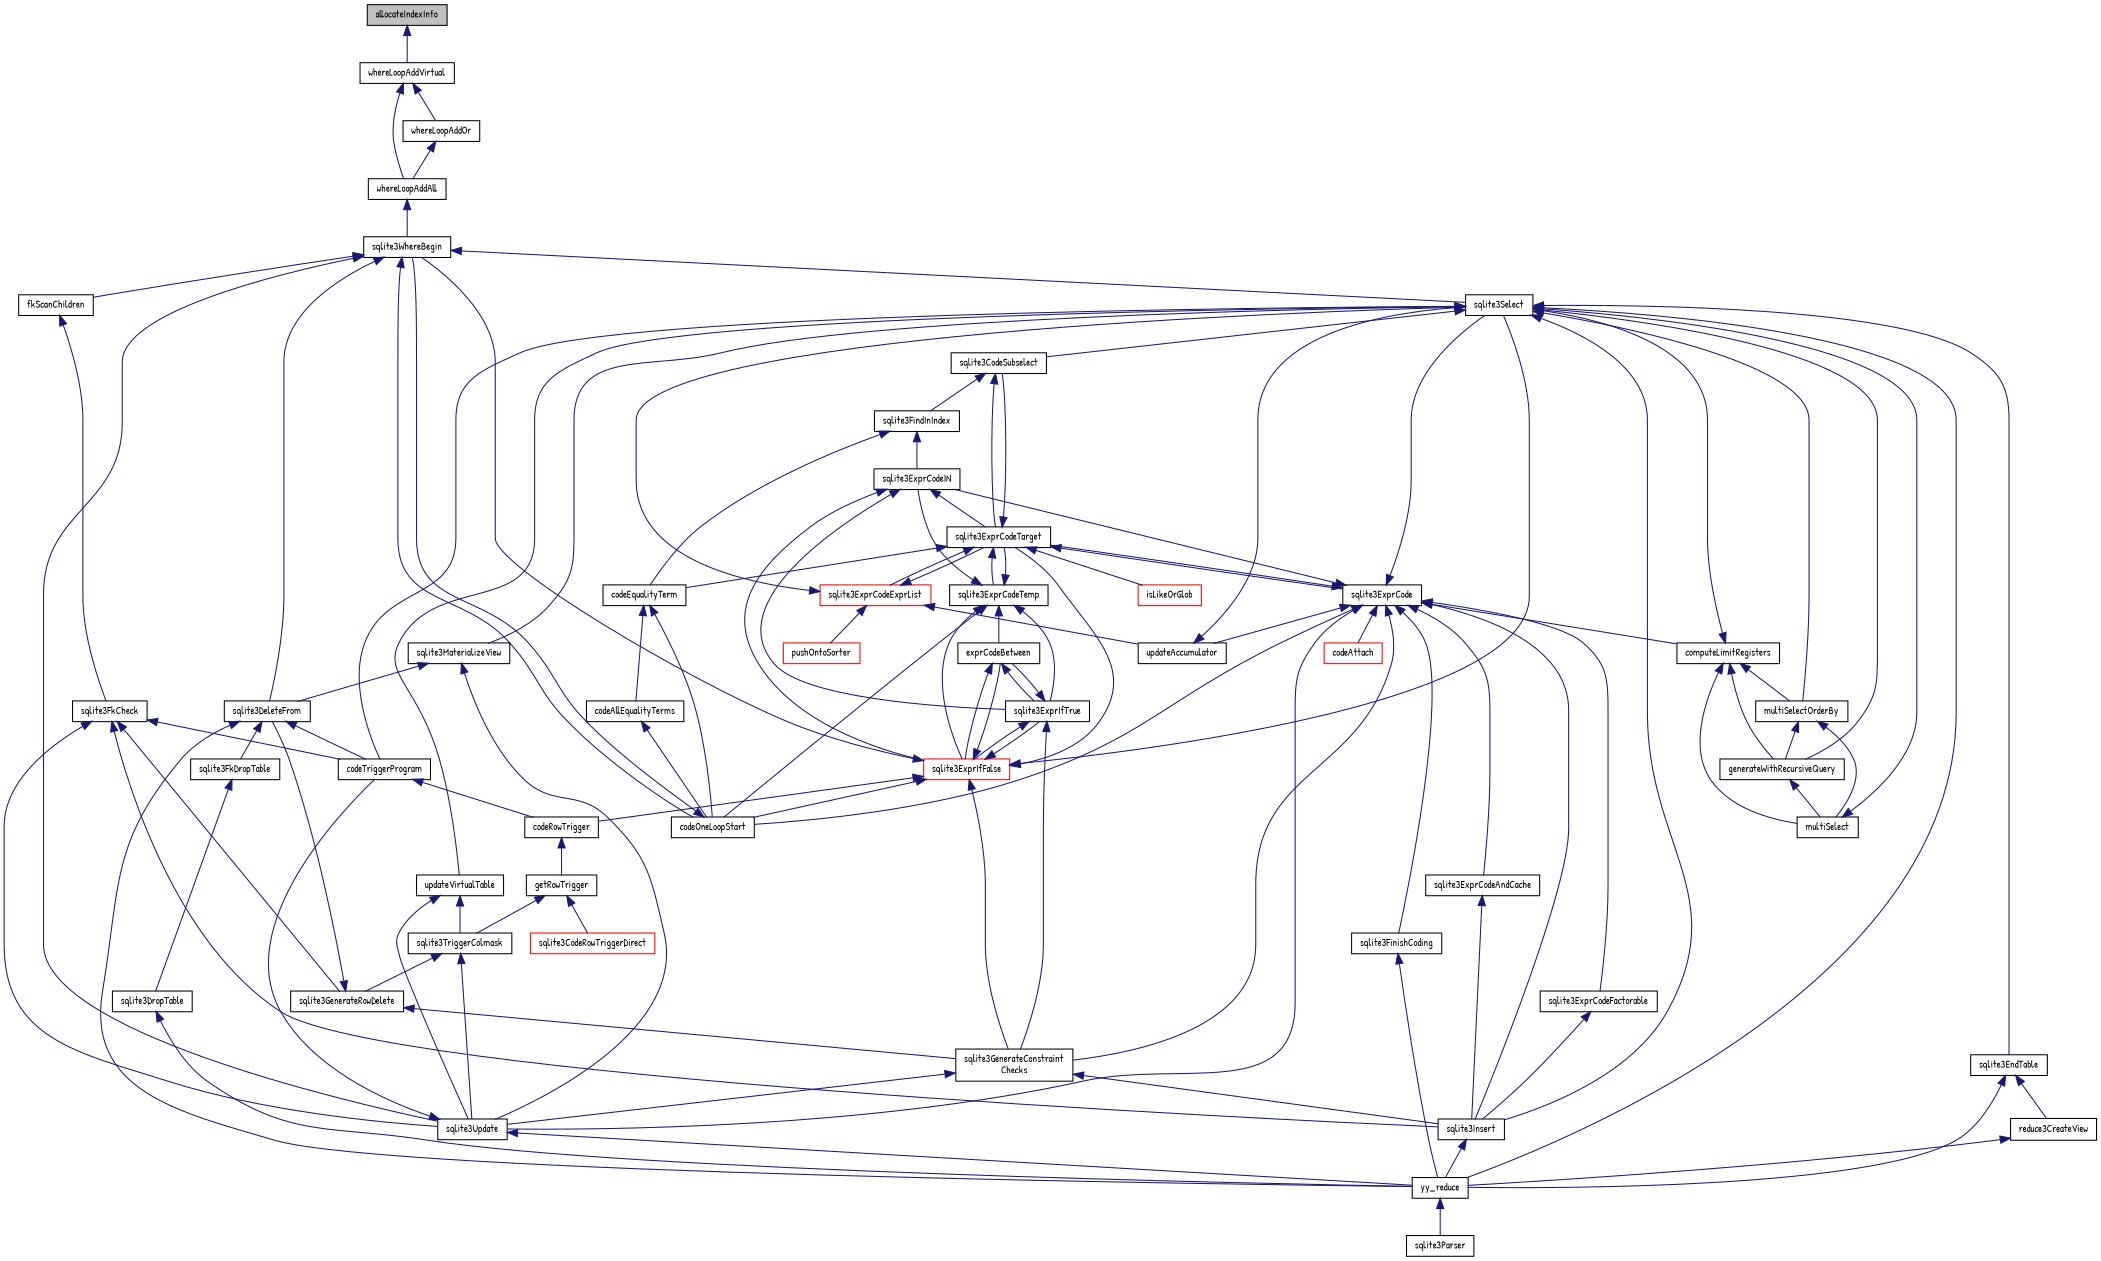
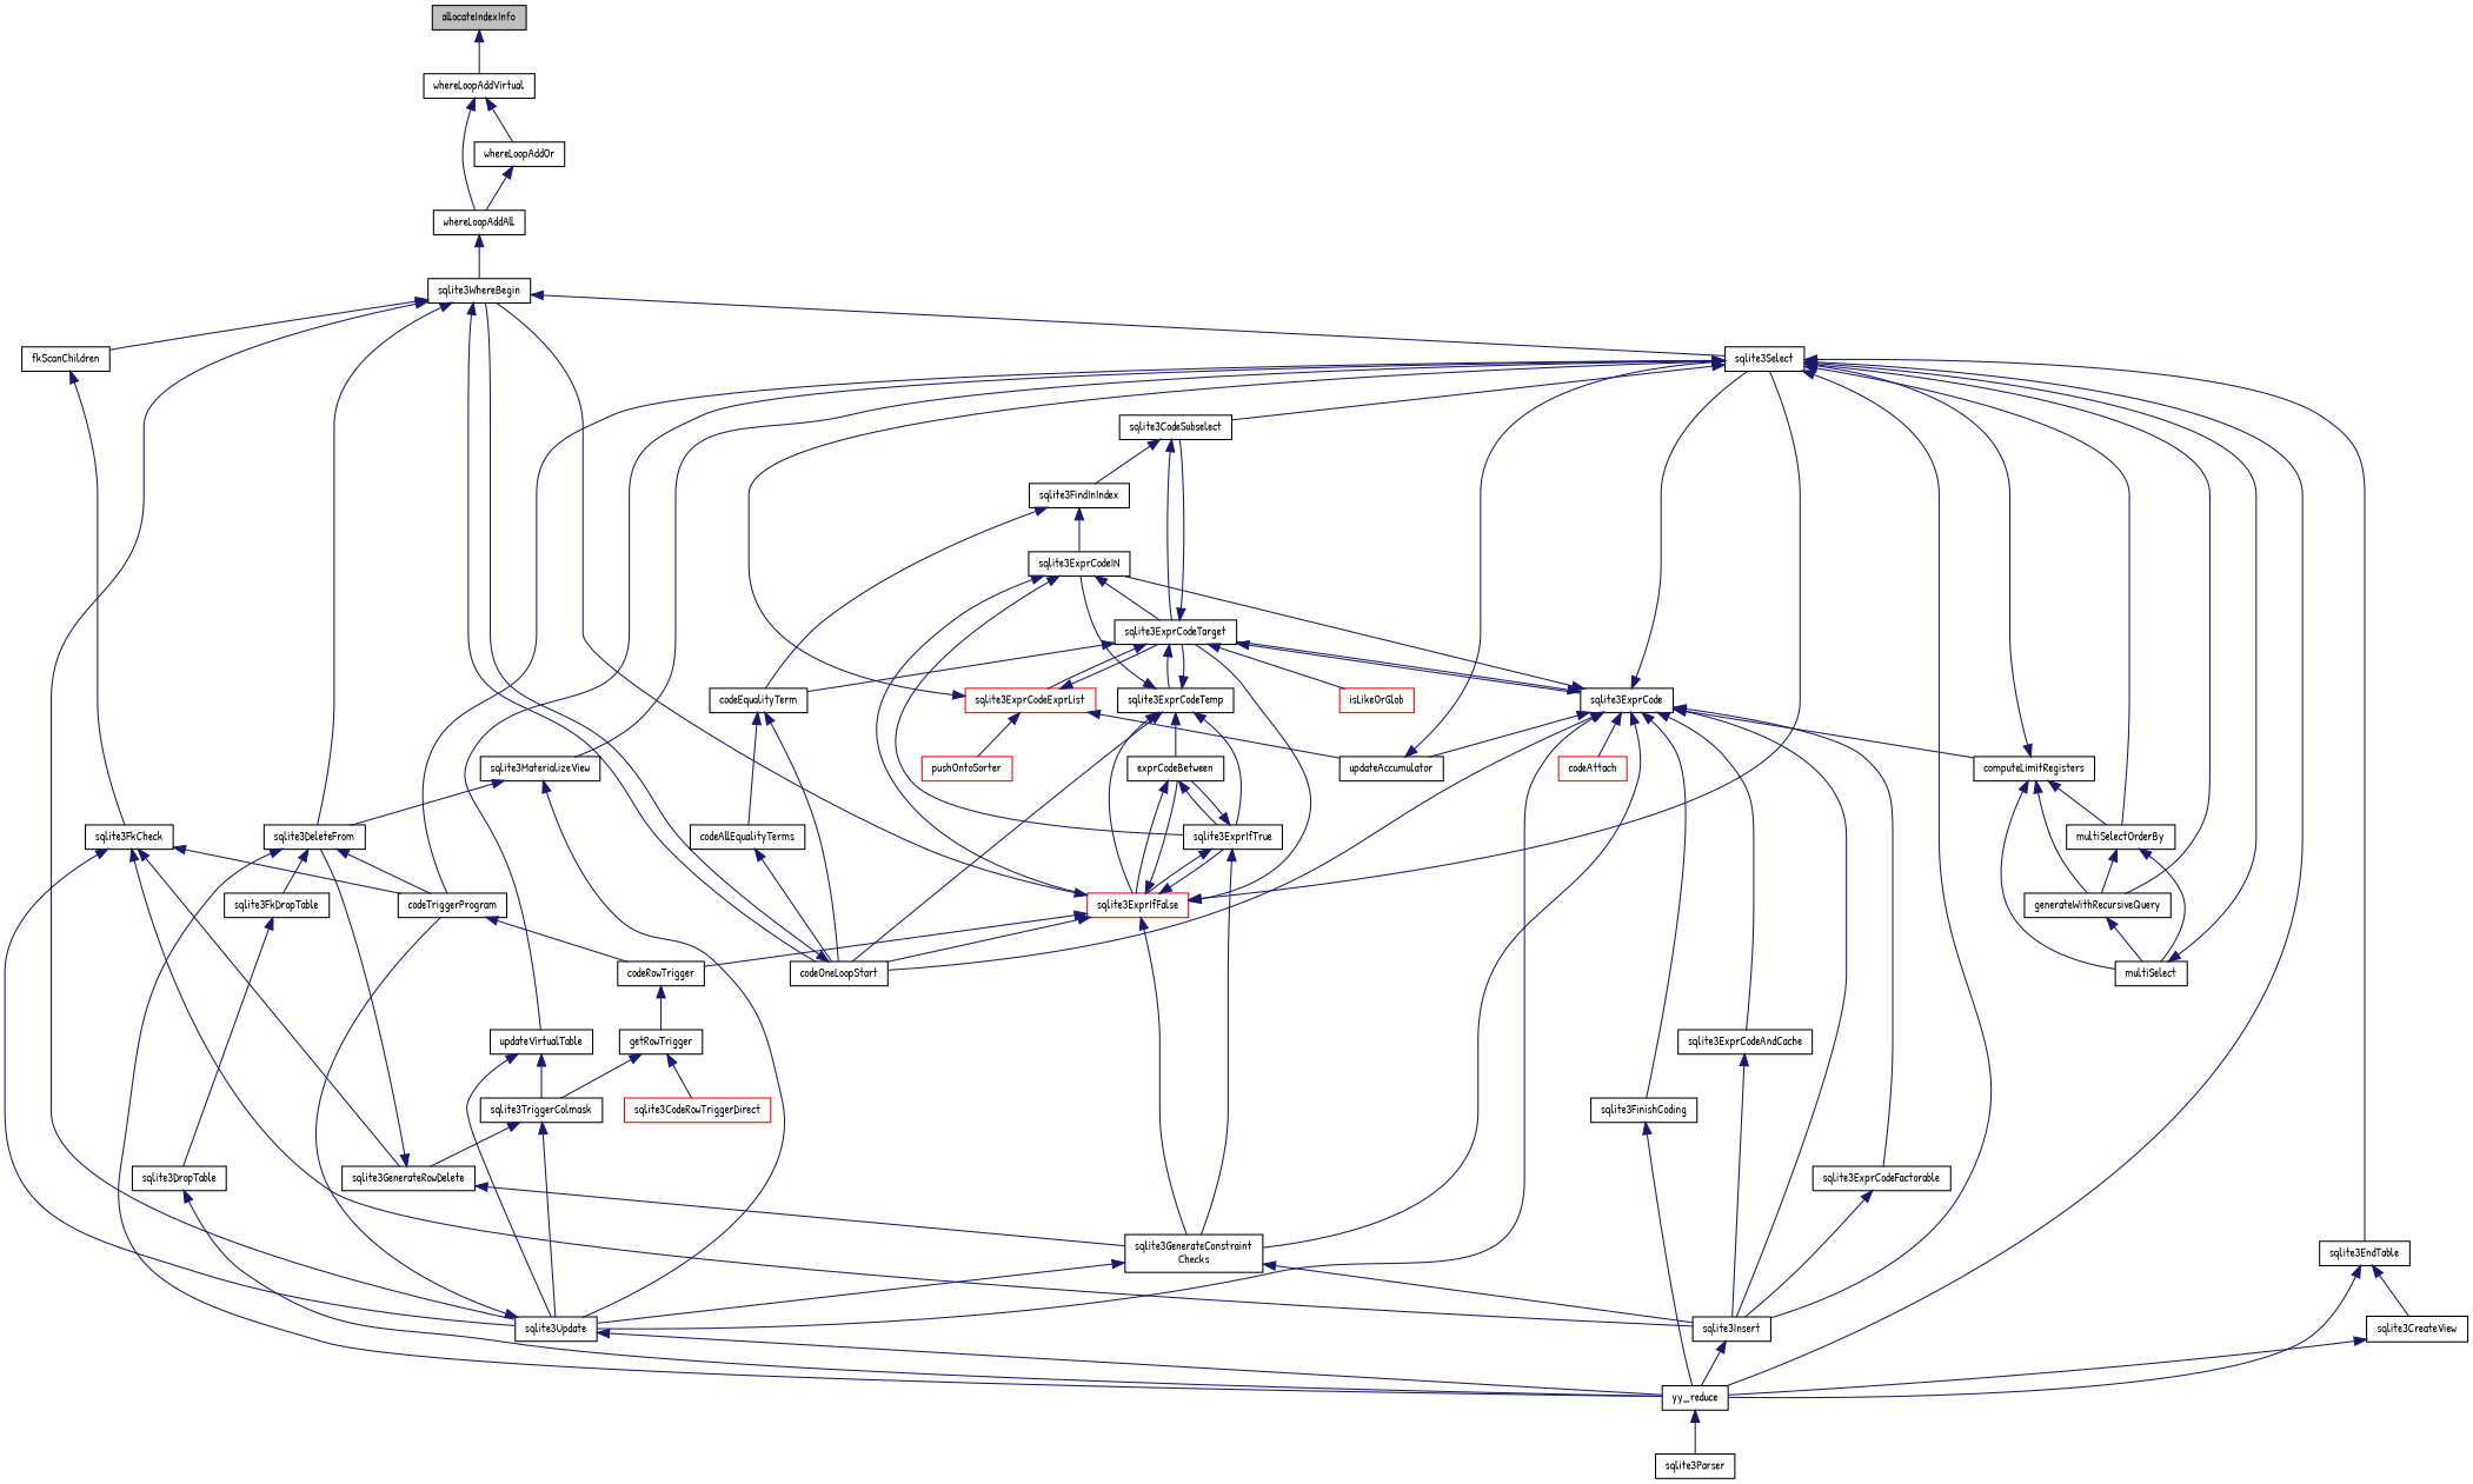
  digraph {
    fontname="Patrick Hand"
    rankdir=TB
    node [color=black fillcolor=white fontname="Patrick Hand" fontsize=10 shape=record style=filled]
    edge [color=midnightblue dir=back fontname="Patrick Hand" fontsize=10 labelfontname=FreeSans labelfontsize=10 style=solid]
    n1 [fillcolor=grey75 fontcolor=black height=0.2 label=allocateIndexInfo width=0.4]
    n2 [height=0.2 label=whereLoopAddVirtual width=0.4]
    n3 [height=0.2 label=whereLoopAddOr width=0.4]
    n4 [height=0.2 label=whereLoopAddAll width=0.4]
    n5 [height=0.2 label=sqlite3WhereBegin width=0.4]
    n6 [height=0.2 label=sqlite3DeleteFrom width=0.4]
    n7 [height=0.2 label=sqlite3Update width=0.4]
    n8 [height=0.2 label=fkScanChildren width=0.4]
    n9 [height=0.2 label=sqlite3Select width=0.4]
    n10 [height=0.2 label=codeOneLoopStart width=0.4]
    n11 [height=0.2 label=sqlite3FkDropTable width=0.4]
    n12 [height=0.2 label=yy_reduce width=0.4]
    n13 [height=0.2 label=codeTriggerProgram width=0.4]
    n14 [height=0.2 label=sqlite3FkCheck width=0.4]
    n15 [height=0.2 label=sqlite3Insert width=0.4]
    n16 [height=0.2 label=sqlite3CodeSubselect width=0.4]
    n17 [height=0.2 label=generateWithRecursiveQuery width=0.4]
    n18 [height=0.2 label=multiSelectOrderBy width=0.4]
    n19 [height=0.2 label=sqlite3EndTable width=0.4]
    n20 [height=0.2 label=sqlite3MaterializeView width=0.4]
    n21 [height=0.2 label=updateVirtualTable width=0.4]
    n22 [height=0.2 label=sqlite3DropTable width=0.4]
    n23 [height=0.2 label=sqlite3Parser width=0.4]
    n24 [height=0.2 label=codeRowTrigger width=0.4]
    n25 [height=0.2 label=getRowTrigger width=0.4]
    n26 [color=red height=0.2 label=sqlite3CodeRowTriggerDirect width=0.4]
    n27 [height=0.2 label=sqlite3TriggerColmask width=0.4]
    n28 [height=0.2 label=sqlite3GenerateRowDelete width=0.4]
    n29 [height=0.2 label="sqlite3GenerateConstraint\lChecks" width=0.4]
    n30 [height=0.2 label=sqlite3FindInIndex width=0.4]
    n31 [height=0.2 label=sqlite3ExprCodeTarget width=0.4]
    n32 [height=0.2 label=multiSelect width=0.4]
-   n33 [height=0.2 label=reduce3CreateView width=0.4]
+   n33 [height=0.2 label=sqlite3CreateView width=0.4]
    n34 [height=0.2 label=sqlite3ExprCodeIN width=0.4]
    n35 [height=0.2 label=codeEqualityTerm width=0.4]
    n36 [height=0.2 label=sqlite3ExprCodeTemp width=0.4]
    n37 [height=0.2 label=sqlite3ExprCode width=0.4]
    n38 [color=red height=0.2 label=sqlite3ExprCodeExprList width=0.4]
    n39 [color=red height=0.2 label=isLikeOrGlob width=0.4]
    n40 [height=0.2 label=sqlite3ExprIfTrue width=0.4]
    n41 [color=red height=0.2 label=sqlite3ExprIfFalse width=0.4]
    n42 [height=0.2 label=codeAllEqualityTerms width=0.4]
    n43 [height=0.2 label=exprCodeBetween width=0.4]
    n44 [height=0.2 label=sqlite3ExprCodeFactorable width=0.4]
    n45 [height=0.2 label=sqlite3ExprCodeAndCache width=0.4]
    n46 [color=red height=0.2 label=codeAttach width=0.4]
    n47 [height=0.2 label=sqlite3FinishCoding width=0.4]
    n48 [height=0.2 label=computeLimitRegisters width=0.4]
    n49 [height=0.2 label=updateAccumulator width=0.4]
    n50 [color=red height=0.2 label=pushOntoSorter width=0.4]
    n1 -> n2
    n2 -> n3
    n2 -> n4
    n3 -> n4
    n4 -> n5
    n5 -> n6
    n5 -> n7
    n5 -> n8
    n5 -> n9
    n5 -> n10
    n6 -> n11
    n6 -> n12
    n6 -> n13
    n7 -> n12
    n7 -> n13
    n8 -> n14
    n9 -> n12
    n9 -> n13
    n9 -> n15
    n9 -> n16
    n9 -> n17
    n9 -> n18
    n9 -> n19
    n9 -> n20
    n9 -> n21
    n10 -> n5
    n11 -> n22
    n12 -> n23
    n13 -> n24
    n14 -> n7
    n14 -> n13
    n14 -> n15
    n14 -> n28
    n15 -> n12
    n16 -> n30
    n16 -> n31
    n17 -> n32
    n18 -> n17
    n18 -> n32
    n19 -> n12
    n19 -> n33
    n20 -> n6
    n20 -> n7
    n21 -> n7
    n21 -> n27
    n22 -> n12
    n24 -> n25
    n25 -> n26
    n25 -> n27
    n27 -> n7
    n27 -> n28
    n28 -> n6
    n28 -> n29
    n29 -> n7
    n29 -> n15
    n30 -> n34
    n30 -> n35
    n31 -> n16
    n31 -> n35
    n31 -> n36
    n31 -> n37
    n31 -> n38
    n31 -> n39
    n32 -> n9
    n33 -> n12
    n34 -> n31
    n34 -> n40
    n34 -> n41
    n35 -> n10
    n35 -> n42
    n36 -> n10
    n36 -> n31
    n36 -> n34
    n36 -> n40
    n36 -> n41
    n36 -> n43
    n37 -> n7
    n37 -> n9
    n37 -> n10
    n37 -> n15
    n37 -> n29
    n37 -> n31
    n37 -> n34
    n37 -> n44
    n37 -> n45
    n37 -> n46
    n37 -> n47
    n37 -> n48
    n37 -> n49
    n38 -> n9
    n38 -> n31
    n38 -> n49
    n38 -> n50
    n40 -> n29
    n40 -> n41
    n40 -> n43
    n41 -> n5
    n41 -> n9
    n41 -> n10
    n41 -> n24
    n41 -> n29
    n41 -> n31
    n41 -> n40
    n41 -> n43
    n42 -> n10
    n43 -> n40
    n43 -> n41
    n44 -> n15
    n45 -> n15
    n47 -> n12
    n48 -> n9
    n48 -> n17
    n48 -> n18
    n48 -> n32
    n49 -> n9
  }
